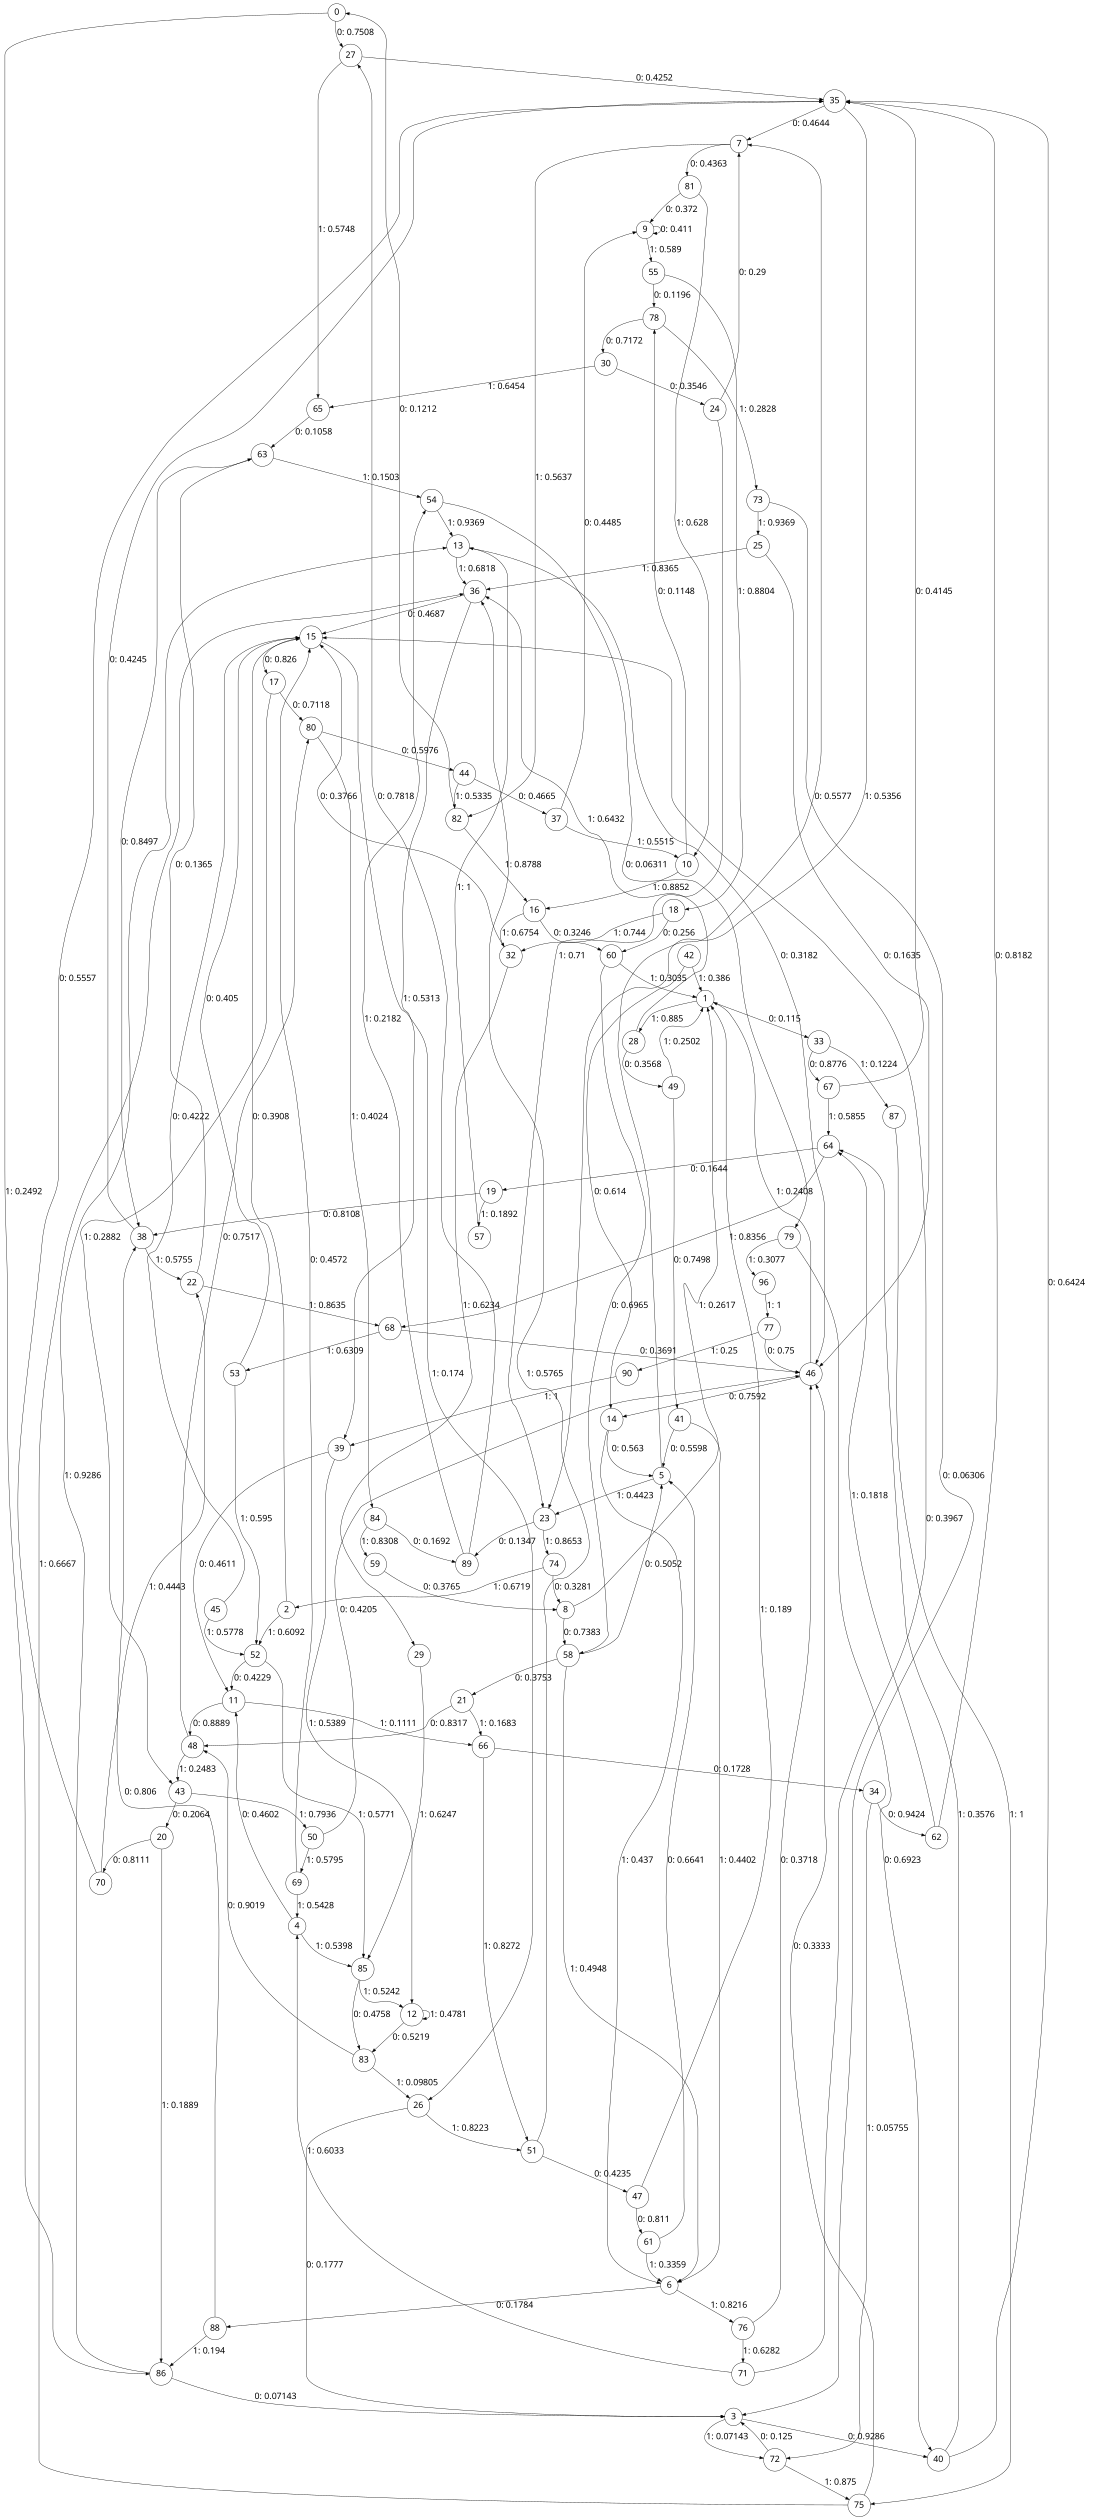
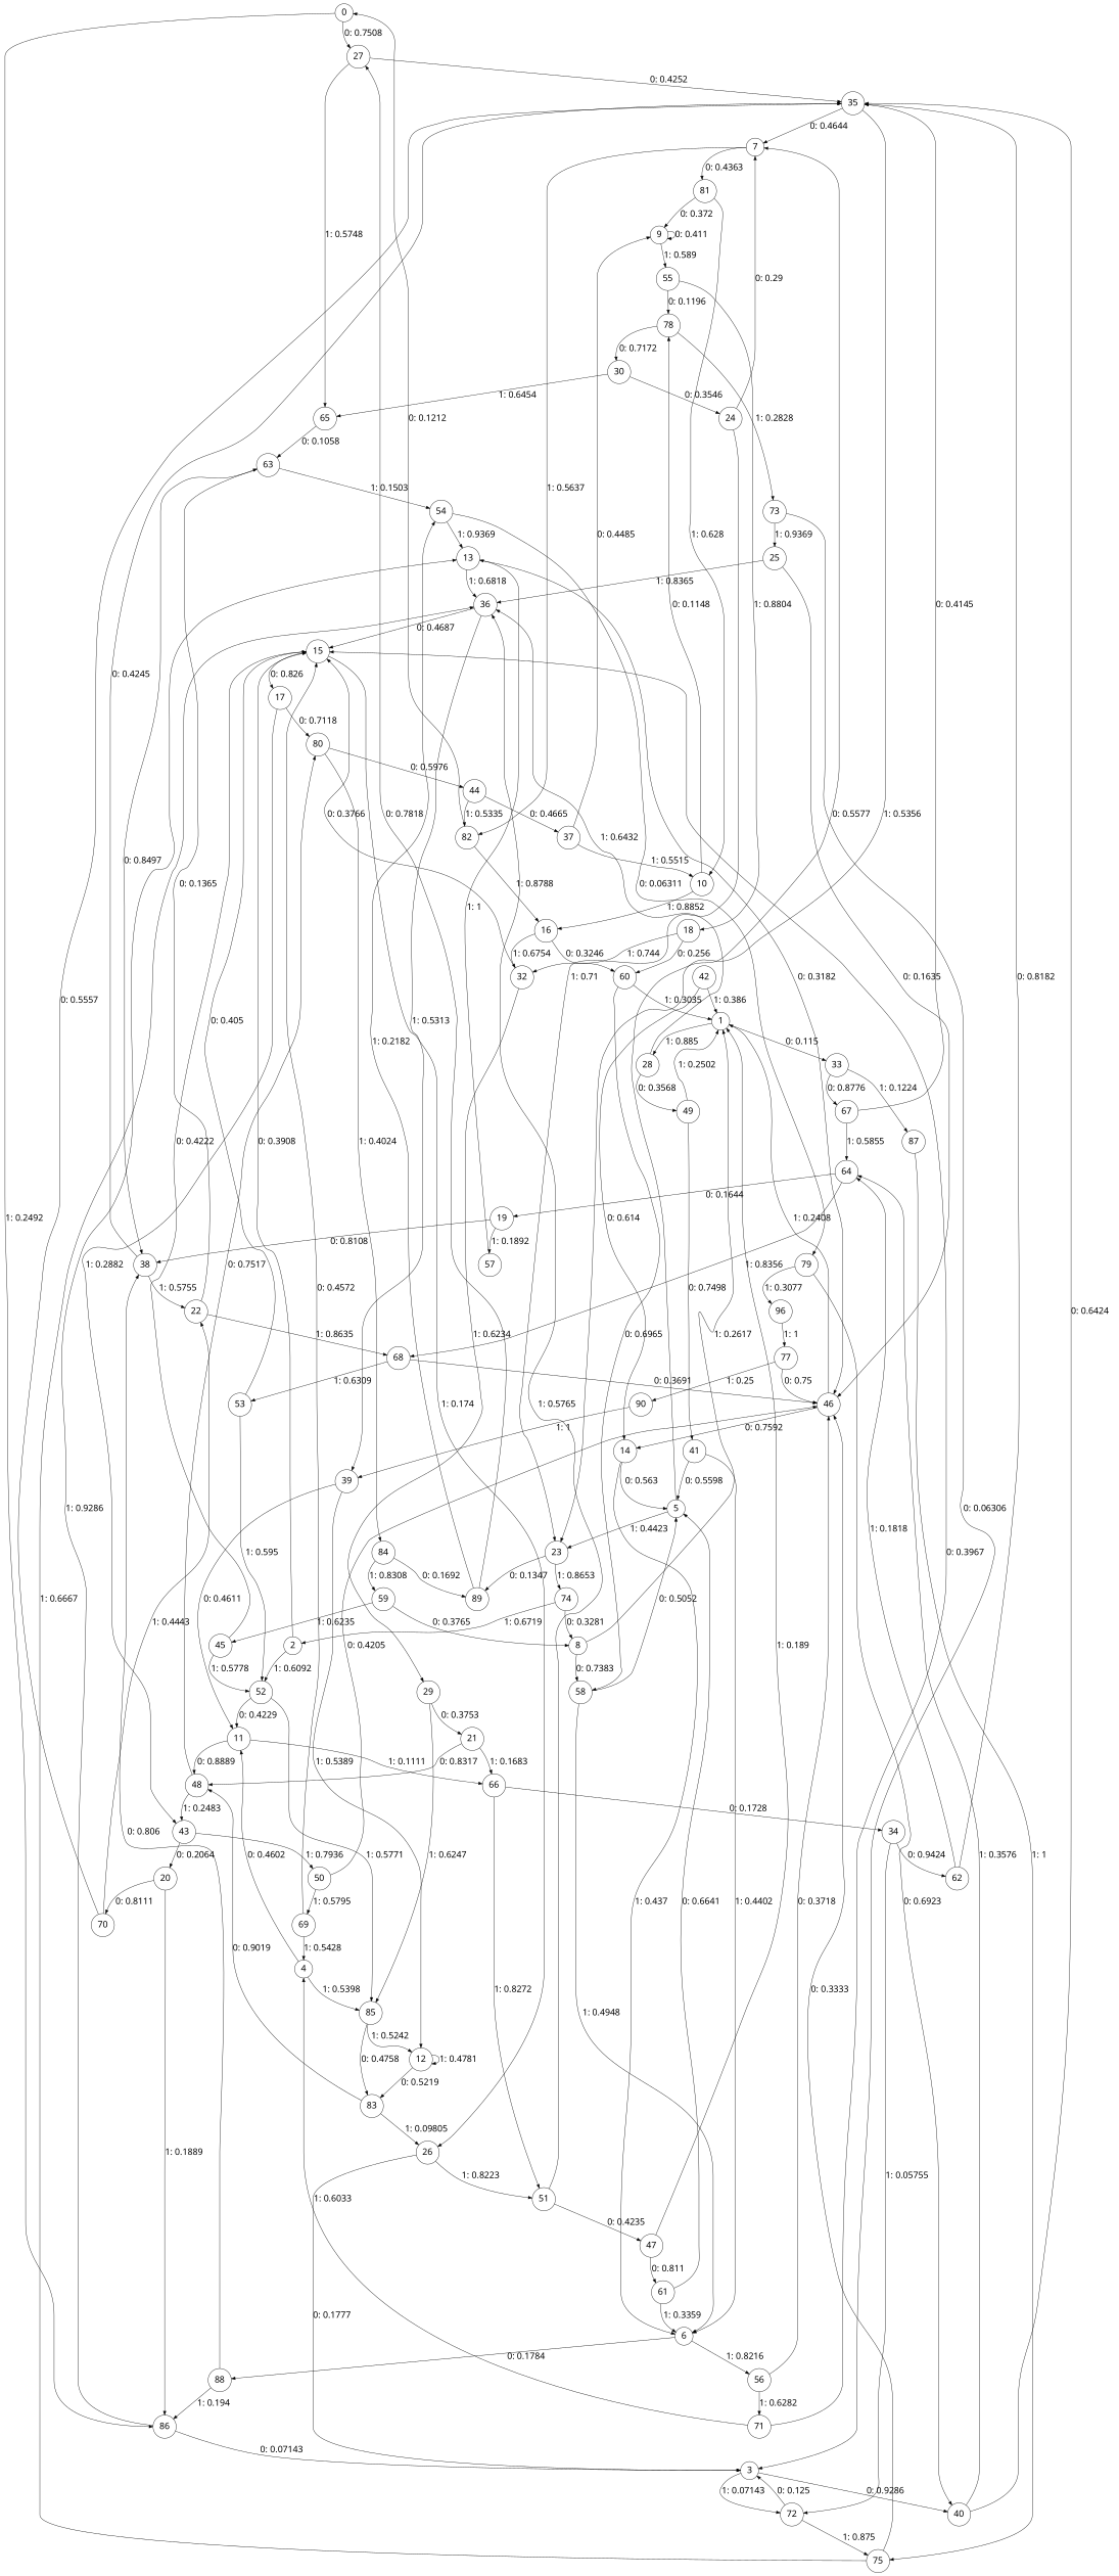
  digraph {
    fontname="Noto Sans"
    node [fontname="Noto Sans" fontsize=24 shape=circle]
    edge [fontname="Noto Sans" fontsize=24]
    0
    27
    86
    35
    65
    3
    13
    7
    23
    63
    40
    72
    36
    46
    1
    33
    28
    67
    87
    49
    64
    75
    15
    39
    41
    2
    52
    17
    26
    11
    85
    80
    43
    51
    48
    66
    12
    83
    19
    68
    4
    34
    5
    81
    82
    89
    74
    9
    10
    16
    54
    8
    6
    88
-   76
+   76 [label=56]
    38
    71
    22
    14
    55
    78
    60
    32
    58
    18
    30
    73
    24
    25
    29
    44
    84
    20
    50
    47
    62
    21
    37
    59
    70
    69
    57
    53
    79
    61
    42
    45
    n88 [label=96]
    77
    90
    0 -> 27 [label="0: 0.7508   "]
    0 -> 86 [label="1: 0.2492   "]
    27 -> 35 [label="0: 0.4252   "]
    27 -> 65 [label="1: 0.5748   "]
    86 -> 3 [label="0: 0.07143  "]
    86 -> 13 [label="1: 0.9286   "]
    35 -> 7 [label="0: 0.4644   "]
    35 -> 23 [label="1: 0.5356   "]
    65 -> 63 [label="0: 0.1058   "]
    3 -> 40 [label="0: 0.9286   "]
    3 -> 72 [label="1: 0.07143  "]
    13 -> 36 [label="1: 0.6818   "]
    13 -> 46 [label="0: 0.3182   "]
    7 -> 81 [label="0: 0.4363   "]
    7 -> 82 [label="1: 0.5637   "]
    23 -> 89 [label="0: 0.1347   "]
    23 -> 74 [label="1: 0.8653   "]
    63 -> 54 [label="1: 0.1503   "]
    63 -> 38 [label="0: 0.8497   "]
    40 -> 35 [label="0: 0.6424   "]
    40 -> 64 [label="1: 0.3576   "]
    72 -> 3 [label="0: 0.125    "]
    72 -> 75 [label="1: 0.875    "]
    36 -> 15 [label="0: 0.4687   "]
    36 -> 39 [label="1: 0.5313   "]
    46 -> 1 [label="1: 0.2408   "]
    46 -> 14 [label="0: 0.7592   "]
    1 -> 33 [label="0: 0.115    "]
    1 -> 28 [label="1: 0.885    "]
    33 -> 67 [label="0: 0.8776   "]
    33 -> 87 [label="1: 0.1224   "]
    28 -> 36 [label="1: 0.6432   "]
    28 -> 49 [label="0: 0.3568   "]
    67 -> 35 [label="0: 0.4145   "]
    67 -> 64 [label="1: 0.5855   "]
    87 -> 75 [label="1: 1        "]
    49 -> 1 [label="1: 0.2502   "]
    49 -> 41 [label="0: 0.7498   "]
    64 -> 19 [label="0: 0.1644   "]
    64 -> 68 [label="1: 0.8356   "]
    75 -> 36 [label="1: 0.6667   "]
    75 -> 46 [label="0: 0.3333   "]
    15 -> 17 [label="0: 0.826    "]
    15 -> 26 [label="1: 0.174    "]
    39 -> 11 [label="0: 0.4611   "]
    39 -> 12 [label="1: 0.5389   "]
    41 -> 5 [label="0: 0.5598   "]
    41 -> 6 [label="1: 0.4402   "]
    2 -> 15 [label="0: 0.3908   "]
    2 -> 52 [label="1: 0.6092   "]
    52 -> 11 [label="0: 0.4229   "]
    52 -> 85 [label="1: 0.5771   "]
    17 -> 80 [label="0: 0.7118   "]
    17 -> 43 [label="1: 0.2882   "]
    26 -> 3 [label="0: 0.1777   "]
    26 -> 51 [label="1: 0.8223   "]
    11 -> 48 [label="0: 0.8889   "]
    11 -> 66 [label="1: 0.1111   "]
    85 -> 12 [label="1: 0.5242   "]
    85 -> 83 [label="0: 0.4758   "]
    80 -> 44 [label="0: 0.5976   "]
    80 -> 84 [label="1: 0.4024   "]
    43 -> 20 [label="0: 0.2064   "]
    43 -> 50 [label="1: 0.7936   "]
    51 -> 36 [label="1: 0.5765   "]
    51 -> 47 [label="0: 0.4235   "]
    48 -> 80 [label="0: 0.7517   "]
    48 -> 43 [label="1: 0.2483   "]
    66 -> 51 [label="1: 0.8272   "]
    66 -> 34 [label="0: 0.1728   "]
    12 -> 12 [label="1: 0.4781   "]
    12 -> 83 [label="0: 0.5219   "]
    83 -> 26 [label="1: 0.09805  "]
    83 -> 48 [label="0: 0.9019   "]
    19 -> 38 [label="0: 0.8108   "]
    19 -> 57 [label="1: 0.1892   "]
    68 -> 46 [label="0: 0.3691   "]
    68 -> 53 [label="1: 0.6309   "]
    4 -> 11 [label="0: 0.4602   "]
    4 -> 85 [label="1: 0.5398   "]
    34 -> 72 [label="1: 0.05755  "]
    34 -> 62 [label="0: 0.9424   "]
    5 -> 7 [label="0: 0.5577   "]
    5 -> 23 [label="1: 0.4423   "]
    81 -> 9 [label="0: 0.372    "]
    81 -> 10 [label="1: 0.628    "]
    82 -> 0 [label="0: 0.1212   "]
    82 -> 16 [label="1: 0.8788   "]
    89 -> 27 [label="0: 0.7818   "]
    89 -> 54 [label="1: 0.2182   "]
    74 -> 2 [label="1: 0.6719   "]
    74 -> 8 [label="0: 0.3281   "]
    9 -> 9 [label="0: 0.411    "]
    9 -> 55 [label="1: 0.589    "]
    10 -> 16 [label="1: 0.8852   "]
    10 -> 78 [label="0: 0.1148   "]
    16 -> 60 [label="0: 0.3246   "]
    16 -> 32 [label="1: 0.6754   "]
    54 -> 13 [label="1: 0.9369   "]
    54 -> 79 [label="0: 0.06311  "]
    8 -> 1 [label="1: 0.2617   "]
    8 -> 58 [label="0: 0.7383   "]
    6 -> 88 [label="0: 0.1784   "]
    6 -> 76 [label="1: 0.8216   "]
    88 -> 86 [label="1: 0.194    "]
    88 -> 38 [label="0: 0.806    "]
    76 -> 46 [label="0: 0.3718   "]
    76 -> 71 [label="1: 0.6282   "]
    38 -> 35 [label="0: 0.4245   "]
    38 -> 22 [label="1: 0.5755   "]
    71 -> 15 [label="0: 0.3967   "]
    71 -> 4 [label="1: 0.6033   "]
    22 -> 63 [label="0: 0.1365   "]
    22 -> 68 [label="1: 0.8635   "]
    14 -> 5 [label="0: 0.563    "]
    14 -> 6 [label="1: 0.437    "]
    55 -> 78 [label="0: 0.1196   "]
    55 -> 18 [label="1: 0.8804   "]
    78 -> 30 [label="0: 0.7172   "]
    78 -> 73 [label="1: 0.2828   "]
    60 -> 1 [label="1: 0.3035   "]
    60 -> 58 [label="0: 0.6965   "]
    32 -> 15 [label="0: 0.3766   "]
    32 -> 29 [label="1: 0.6234   "]
    58 -> 5 [label="0: 0.5052   "]
    58 -> 6 [label="1: 0.4948   "]
    18 -> 60 [label="0: 0.256    "]
    18 -> 32 [label="1: 0.744    "]
    30 -> 65 [label="1: 0.6454   "]
    30 -> 24 [label="0: 0.3546   "]
    73 -> 3 [label="0: 0.06306  "]
    73 -> 25 [label="1: 0.9369   "]
    24 -> 7 [label="0: 0.29     "]
    24 -> 23 [label="1: 0.71     "]
    25 -> 36 [label="1: 0.8365   "]
    25 -> 46 [label="0: 0.1635   "]
    29 -> 85 [label="1: 0.6247   "]
-   58 -> 21 [label="0: 0.3753   "]
+   29 -> 21 [label="0: 0.3753   "]
    44 -> 82 [label="1: 0.5335   "]
    44 -> 37 [label="0: 0.4665   "]
    84 -> 89 [label="0: 0.1692   "]
    84 -> 59 [label="1: 0.8308   "]
    20 -> 86 [label="1: 0.1889   "]
    20 -> 70 [label="0: 0.8111   "]
    50 -> 46 [label="0: 0.4205   "]
    50 -> 69 [label="1: 0.5795   "]
    47 -> 1 [label="1: 0.189    "]
    47 -> 61 [label="0: 0.811    "]
    62 -> 35 [label="0: 0.8182   "]
    62 -> 64 [label="1: 0.1818   "]
    21 -> 48 [label="0: 0.8317   "]
    21 -> 66 [label="1: 0.1683   "]
    37 -> 9 [label="0: 0.4485   "]
    37 -> 10 [label="1: 0.5515   "]
    59 -> 8 [label="0: 0.3765   "]
+   59 -> 45 [label="1: 0.6235   "]
    70 -> 35 [label="0: 0.5557   "]
    70 -> 22 [label="1: 0.4443   "]
    69 -> 15 [label="0: 0.4572   "]
    69 -> 4 [label="1: 0.5428   "]
    57 -> 13 [label="1: 1        "]
    53 -> 15 [label="0: 0.405    "]
    53 -> 52 [label="1: 0.595    "]
    79 -> 40 [label="0: 0.6923   "]
    79 -> n88 [label="1: 0.3077   "]
    61 -> 5 [label="0: 0.6641   "]
    61 -> 6 [label="1: 0.3359   "]
    42 -> 1 [label="1: 0.386    "]
    42 -> 14 [label="0: 0.614    "]
    45 -> 15 [label="0: 0.4222   "]
    45 -> 52 [label="1: 0.5778   "]
    n88 -> 77 [label="1: 1        "]
    77 -> 46 [label="0: 0.75     "]
    77 -> 90 [label="1: 0.25     "]
    90 -> 39 [label="1: 1        "]
  }
